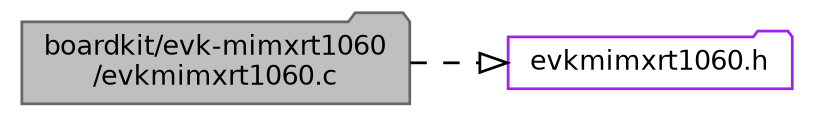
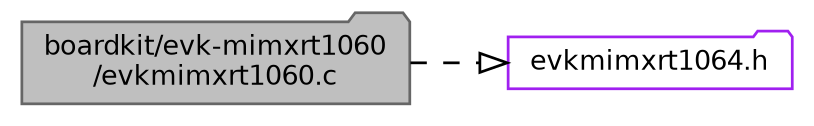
  digraph {
    rankdir=LR
    node [fontname=Helvetica fontsize=10 shape=folder style=filled]
    n1 [color=gray40 fillcolor=grey75 fontcolor=black height=0.2 label="boardkit/evk-mimxrt1060\l/evkmimxrt1060.c" width=0.4]
-   n2 [color=purple fillcolor=white height=0.2 label="evkmimxrt1060.h" width=0.4]
+   n2 [color=purple fillcolor=white height=0.2 label="evkmimxrt1064.h" width=0.4]
    n1 -> n2 [color=black fontname=Helvetica fontsize=10 labelfontname=Helvetica labelfontsize=10 style=dashed arrowhead=onormal]
  }
